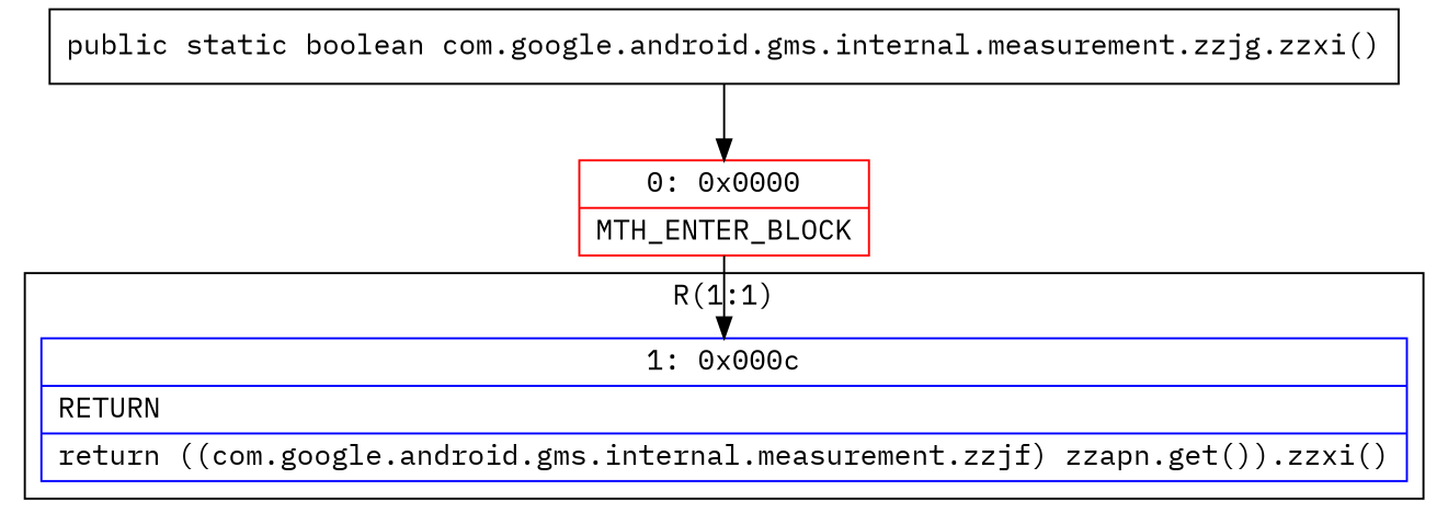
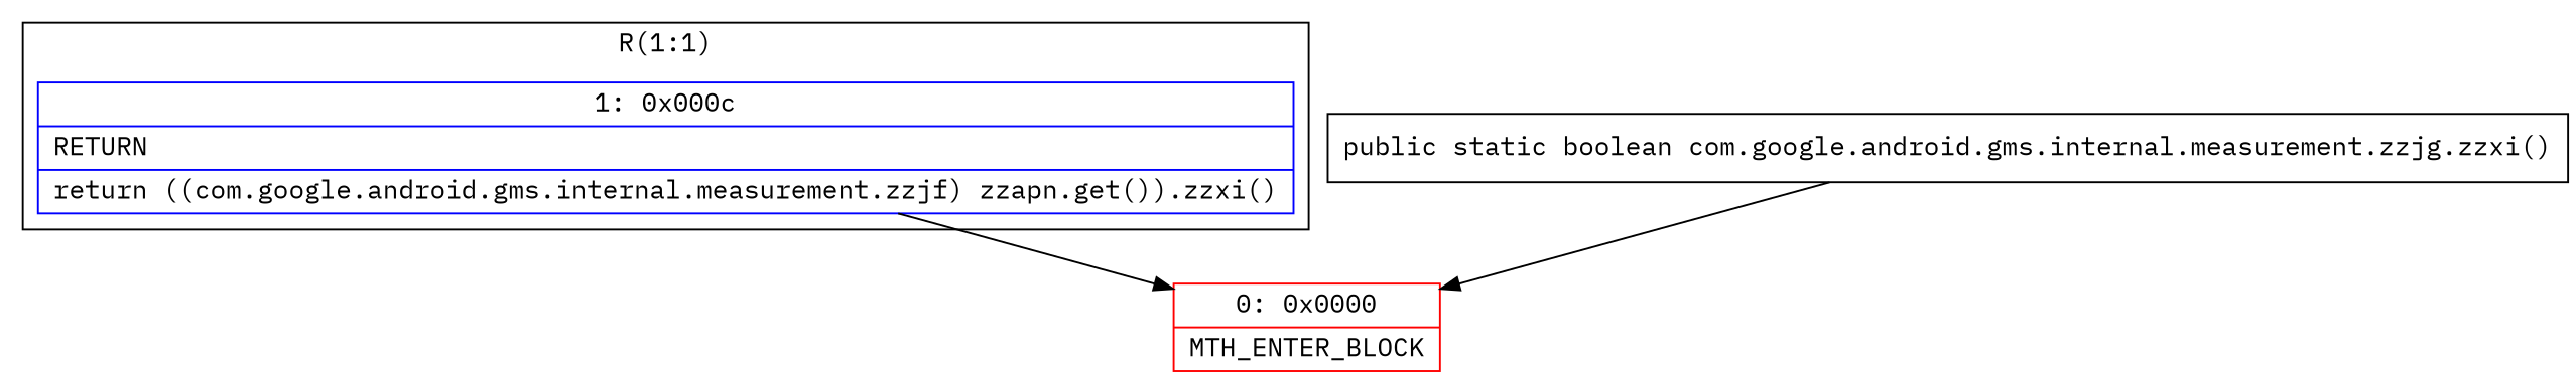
  digraph {
    fontname="IBM Plex Mono"
    node [shape=record fontname="IBM Plex Mono"]
    edge [fontname="IBM Plex Mono"]
    n1 [color=blue label="{1\:\ 0x000c|RETURN\l|return ((com.google.android.gms.internal.measurement.zzjf) zzapn.get()).zzxi()\l}"]
    n2 [color=red label="{0\:\ 0x0000|MTH_ENTER_BLOCK\l}"]
    n3 [label="{public static boolean com.google.android.gms.internal.measurement.zzjg.zzxi() }"]
    subgraph cluster_1 {
      label="R(1:1)"
      n1
    }
-   n2 -> n1
+   n1 -> n2
    n3 -> n2
  }
